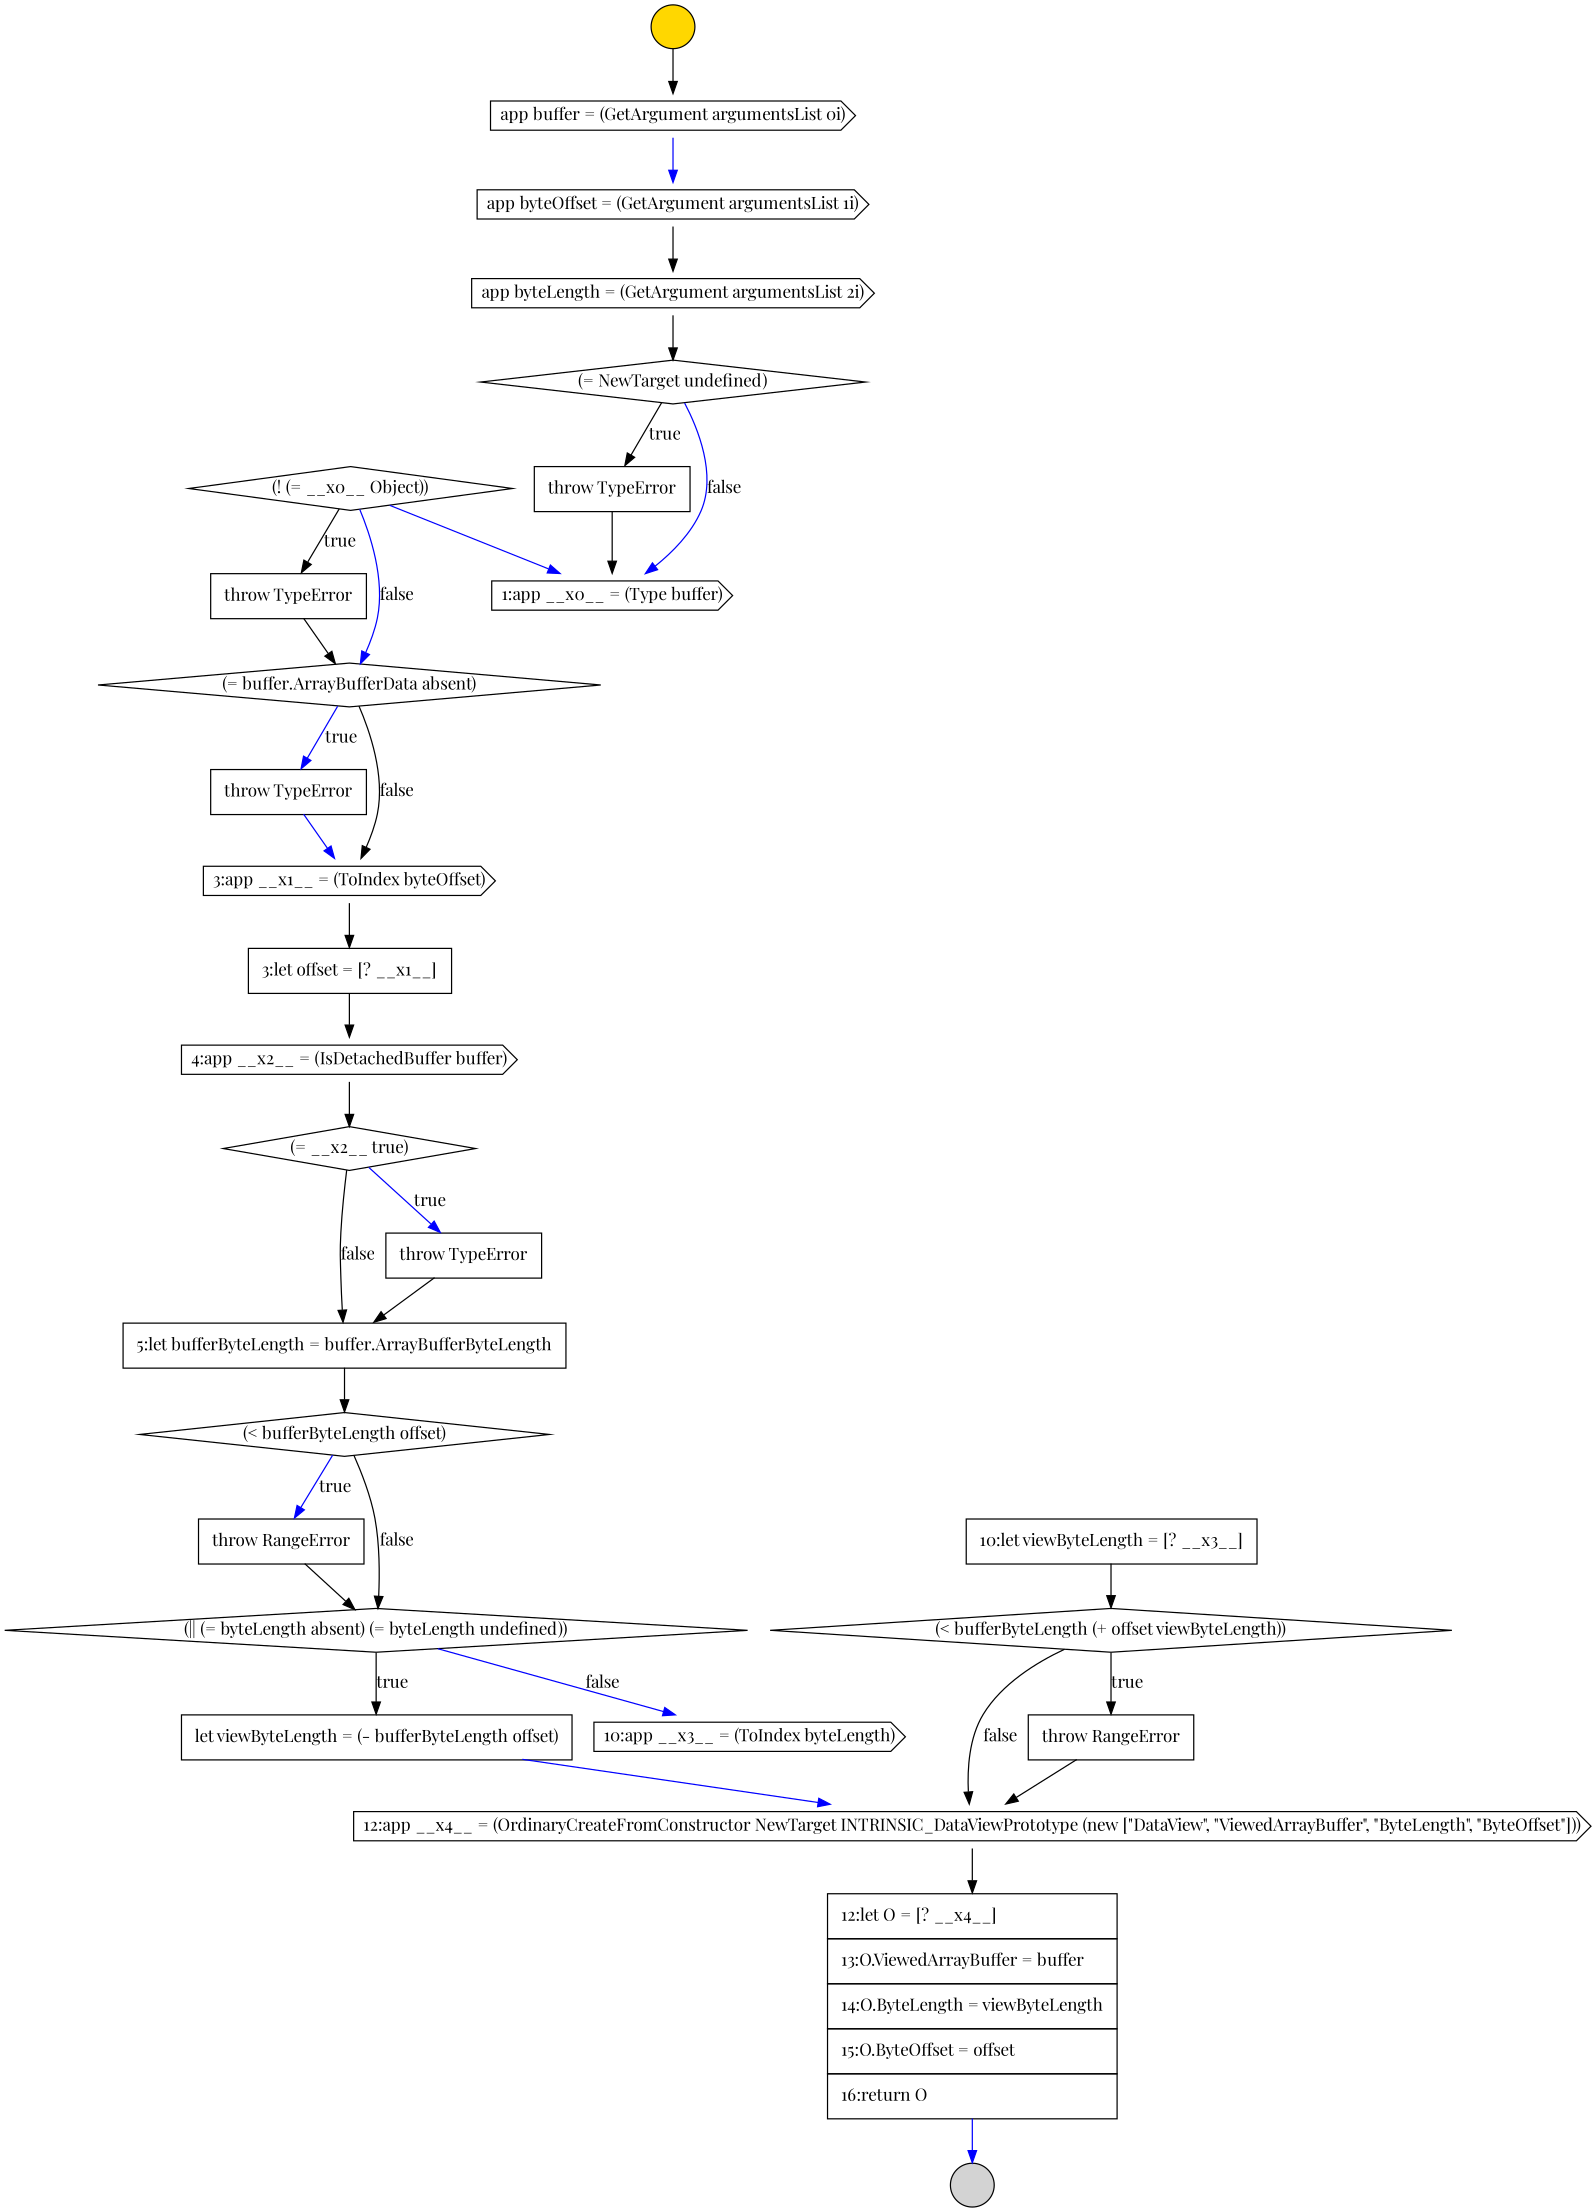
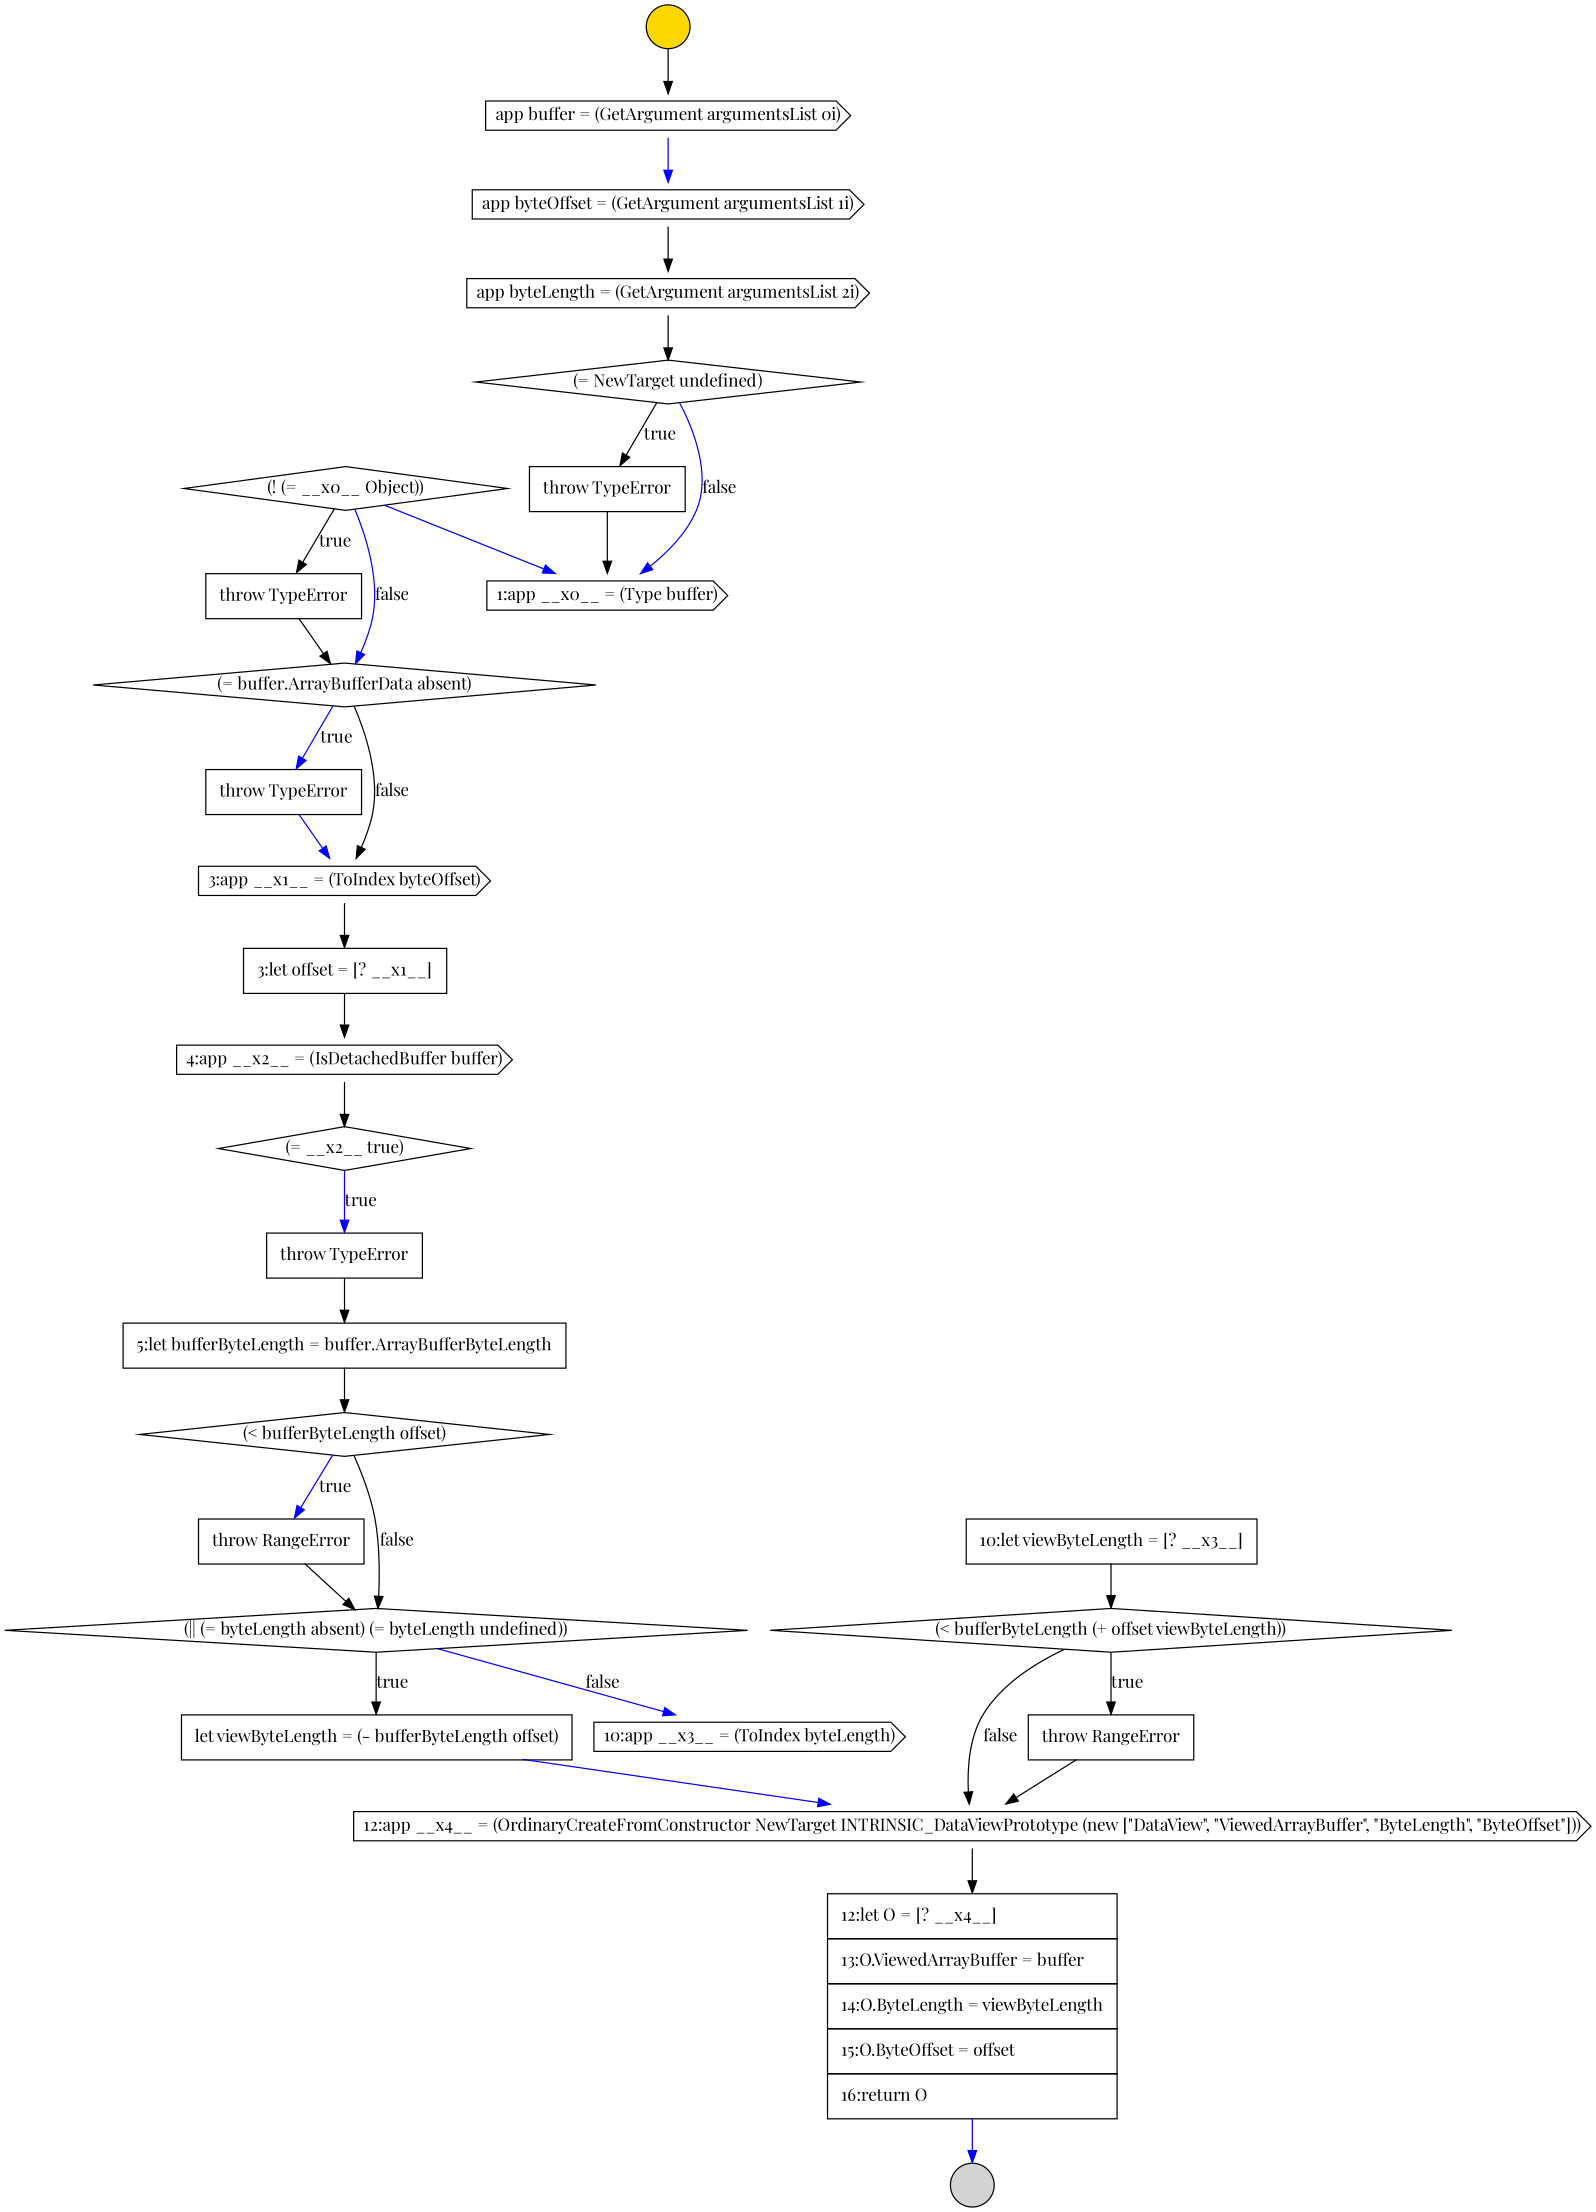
  digraph {
    fontname="Playfair Display"
    node [color=black fillcolor=white fontname="Playfair Display" shape=none style=filled]
    edge [color=black fontname="Playfair Display"]
    n1 [label=<<font color="black">12:app __x4__ = (OrdinaryCreateFromConstructor NewTarget INTRINSIC_DataViewPrototype (new [&quot;DataView&quot;, &quot;ViewedArrayBuffer&quot;, &quot;ByteLength&quot;, &quot;ByteOffset&quot;]))</font>> shape=cds]
    n2 [label=<<font color="black">     <table border="0" cellborder="1" cellspacing="0" cellpadding="10">       <tr><td align="left">12:let O = [? __x4__]</td></tr>       <tr><td align="left">13:O.ViewedArrayBuffer = buffer</td></tr>       <tr><td align="left">14:O.ByteLength = viewByteLength</td></tr>       <tr><td align="left">15:O.ByteOffset = offset</td></tr>       <tr><td align="left">16:return O</td></tr>     </table>   </font>> margin=0]
    n3 [fillcolor=lightgrey label=" " shape=circle]
    n4 [label=<<font color="black">     <table border="0" cellborder="1" cellspacing="0" cellpadding="10">       <tr><td align="left">throw TypeError</td></tr>     </table>   </font>> margin=0]
    n5 [label=<<font color="black">1:app __x0__ = (Type buffer)</font>> shape=cds]
    n6 [label=<<font color="black">     <table border="0" cellborder="1" cellspacing="0" cellpadding="10">       <tr><td align="left">throw RangeError</td></tr>     </table>   </font>> margin=0]
    n7 [label=<<font color="black">(|| (= byteLength absent) (= byteLength undefined))</font>> shape=diamond]
    n8 [label=<<font color="black">     <table border="0" cellborder="1" cellspacing="0" cellpadding="10">       <tr><td align="left">let viewByteLength = (- bufferByteLength offset)</td></tr>     </table>   </font>> margin=0]
    n9 [label=<<font color="black">10:app __x3__ = (ToIndex byteLength)</font>> shape=cds]
    n10 [label=<<font color="black">     <table border="0" cellborder="1" cellspacing="0" cellpadding="10">       <tr><td align="left">throw TypeError</td></tr>     </table>   </font>> margin=0]
    n11 [label=<<font color="black">(= buffer.ArrayBufferData absent)</font>> shape=diamond]
    n12 [label=<<font color="black">     <table border="0" cellborder="1" cellspacing="0" cellpadding="10">       <tr><td align="left">throw TypeError</td></tr>     </table>   </font>> margin=0]
    n13 [label=<<font color="black">3:app __x1__ = (ToIndex byteOffset)</font>> shape=cds]
    n14 [label=<<font color="black">4:app __x2__ = (IsDetachedBuffer buffer)</font>> shape=cds]
    n15 [label=<<font color="black">(= __x2__ true)</font>> shape=diamond]
    n16 [label=<<font color="black">     <table border="0" cellborder="1" cellspacing="0" cellpadding="10">       <tr><td align="left">5:let bufferByteLength = buffer.ArrayBufferByteLength</td></tr>     </table>   </font>> margin=0]
    n17 [label=<<font color="black">     <table border="0" cellborder="1" cellspacing="0" cellpadding="10">       <tr><td align="left">throw TypeError</td></tr>     </table>   </font>> margin=0]
    n18 [label=<<font color="black">(&lt; bufferByteLength offset)</font>> shape=diamond]
    n19 [label=<<font color="black">app byteLength = (GetArgument argumentsList 2i)</font>> shape=cds]
    n20 [label=<<font color="black">(= NewTarget undefined)</font>> shape=diamond]
    n21 [fillcolor=gold label=" " shape=circle]
    n22 [label=<<font color="black">app buffer = (GetArgument argumentsList 0i)</font>> shape=cds]
    n23 [label=<<font color="black">app byteOffset = (GetArgument argumentsList 1i)</font>> shape=cds]
    n24 [label=<<font color="black">     <table border="0" cellborder="1" cellspacing="0" cellpadding="10">       <tr><td align="left">3:let offset = [? __x1__]</td></tr>     </table>   </font>> margin=0]
    n25 [label=<<font color="black">     <table border="0" cellborder="1" cellspacing="0" cellpadding="10">       <tr><td align="left">10:let viewByteLength = [? __x3__]</td></tr>     </table>   </font>> margin=0]
    n26 [label=<<font color="black">(&lt; bufferByteLength (+ offset viewByteLength))</font>> shape=diamond]
    n27 [label=<<font color="black">(! (= __x0__ Object))</font>> shape=diamond]
    n28 [label=<<font color="black">     <table border="0" cellborder="1" cellspacing="0" cellpadding="10">       <tr><td align="left">throw RangeError</td></tr>     </table>   </font>> margin=0]
    n1 -> n2
    n2 -> n3 [color=blue]
    n4 -> n5
    n6 -> n7
    n7 -> n8 [label=<<font color="black">true</font>>]
    n7 -> n9 [color=blue label=<<font color="black">false</font>>]
    n8 -> n1 [color=blue]
    n10 -> n11
    n11 -> n12 [color=blue label=<<font color="black">true</font>>]
    n11 -> n13 [label=<<font color="black">false</font>>]
    n12 -> n13 [color=blue]
    n13 -> n24
    n14 -> n15
-   n15 -> n16 [label=<<font color="black">false</font>>]
    n15 -> n17 [color=blue label=<<font color="black">true</font>>]
    n16 -> n18
    n17 -> n16
    n18 -> n6 [color=blue label=<<font color="black">true</font>>]
    n18 -> n7 [label=<<font color="black">false</font>>]
    n19 -> n20
    n20 -> n4 [label=<<font color="black">true</font>>]
    n20 -> n5 [color=blue label=<<font color="black">false</font>>]
    n21 -> n22
    n22 -> n23 [color=blue]
    n23 -> n19
    n24 -> n14
    n25 -> n26
    n26 -> n1 [label=<<font color="black">false</font>>]
    n26 -> n28 [label=<<font color="black">true</font>>]
    n27 -> n5 [color=blue]
    n27 -> n10 [label=<<font color="black">true</font>>]
    n27 -> n11 [color=blue label=<<font color="black">false</font>>]
    n28 -> n1
  }
